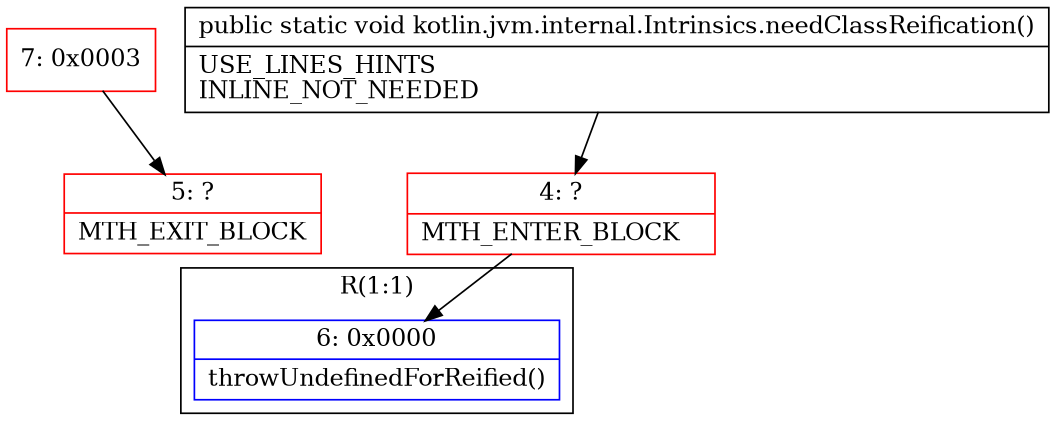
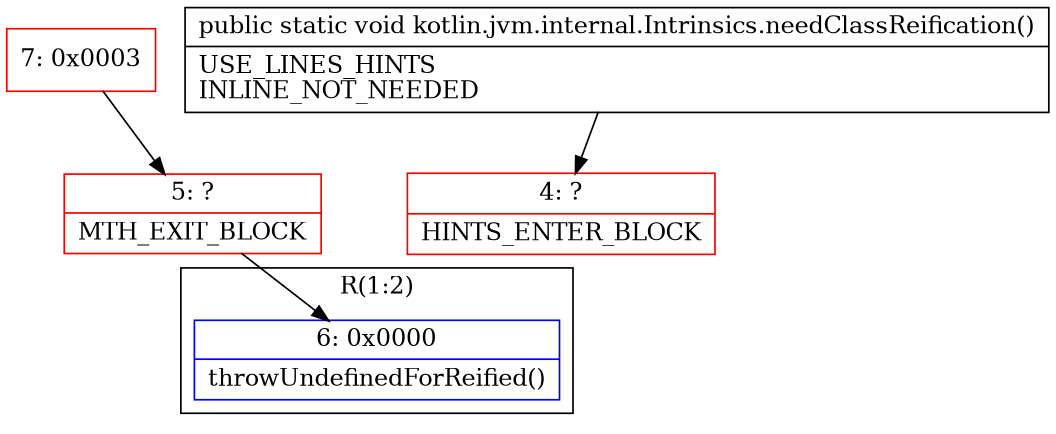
  digraph {
    node [color=red shape=record]
    n1 [color=blue label="{6\:\ 0x0000|throwUndefinedForReified()\l}"]
    n2 [label="{7\:\ 0x0003}"]
    n3 [label="{5\:\ ?|MTH_EXIT_BLOCK\l}"]
-   n4 [label="{4\:\ ?|MTH_ENTER_BLOCK\l}"]
+   n4 [label="{4\:\ ?|HINTS_ENTER_BLOCK\l}"]
    n5 [label="{public static void kotlin.jvm.internal.Intrinsics.needClassReification()  | USE_LINES_HINTS\lINLINE_NOT_NEEDED\l}" color=""]
    subgraph cluster_1 {
-     label="R(1:1)"
+     label="R(1:2)"
      n1
    }
    n2 -> n3
-   n4 -> n1
+   n3 -> n1
    n5 -> n4
  }
